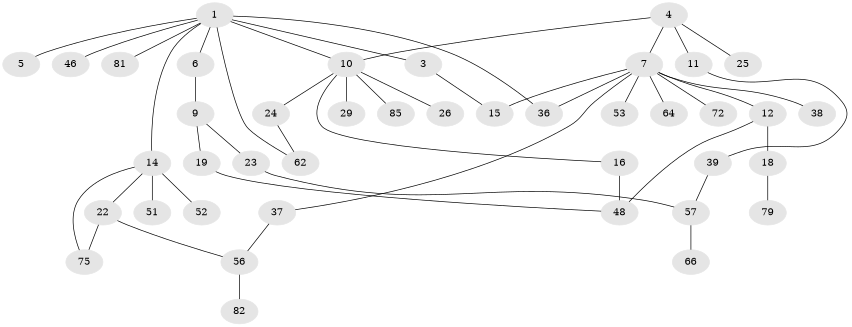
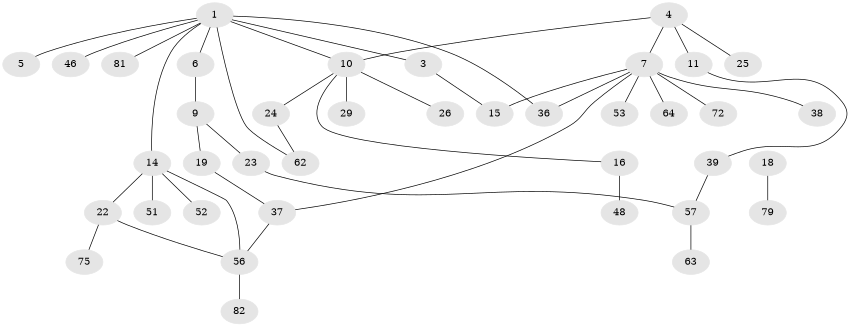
  graph {
    node [color=gray90 style=filled]
    1 [super="+2"]
    3 [super="+68"]
    5
    6 [super="+33+54"]
    10 [super="+11"]
    14 [super="+35+34"]
    36 [super="+69+49"]
    46 [super="+66"]
    62
    81
    15
    4
    7 [super="+28+8"]
    n14 [label=11 super="+20+30+83"]
    25 [super="+47"]
    9 [super="+78"]
    16 [super="+32"]
    24 [super="+40+31"]
    26
    29 [super="+45"]
-   85
    22
    51
    52
    56 [super="+77"]
-   12
    37 [super="+55"]
    38 [super="+41+61"]
    53
    64
    72
    39
    19 [super="+60"]
    23
    18
    48
    57 [super="+80+59"]
    79
    75
    82
-   63 [label=66]
+   63
    1 -- 3
    1 -- 5
    1 -- 6
    1 -- 10
    1 -- 14
    1 -- 36 [weight=2]
    1 -- 46
    1 -- 62
    1 -- 81
    3 -- 15
    6 -- 9
    10 -- 16
    10 -- 24
    10 -- 26
    10 -- 29
-   10 -- 85
    14 -- 22
    14 -- 51
    14 -- 52
-   14 -- 75
+   14 -- 56
    4 -- 10
    4 -- 7
    4 -- n14
    4 -- 25
    7 -- 36
    7 -- 15
-   7 -- 12
    7 -- 37
    7 -- 38
    7 -- 53
    7 -- 64
    7 -- 72
    n14 -- 39
    9 -- 19
    9 -- 23
    16 -- 48
    24 -- 62
    22 -- 56
    22 -- 75
    56 -- 82
-   12 -- 18
-   12 -- 48
    37 -- 56
    39 -- 57
-   19 -- 48
+   19 -- 37
    23 -- 57
    18 -- 79
    57 -- 63
  }
